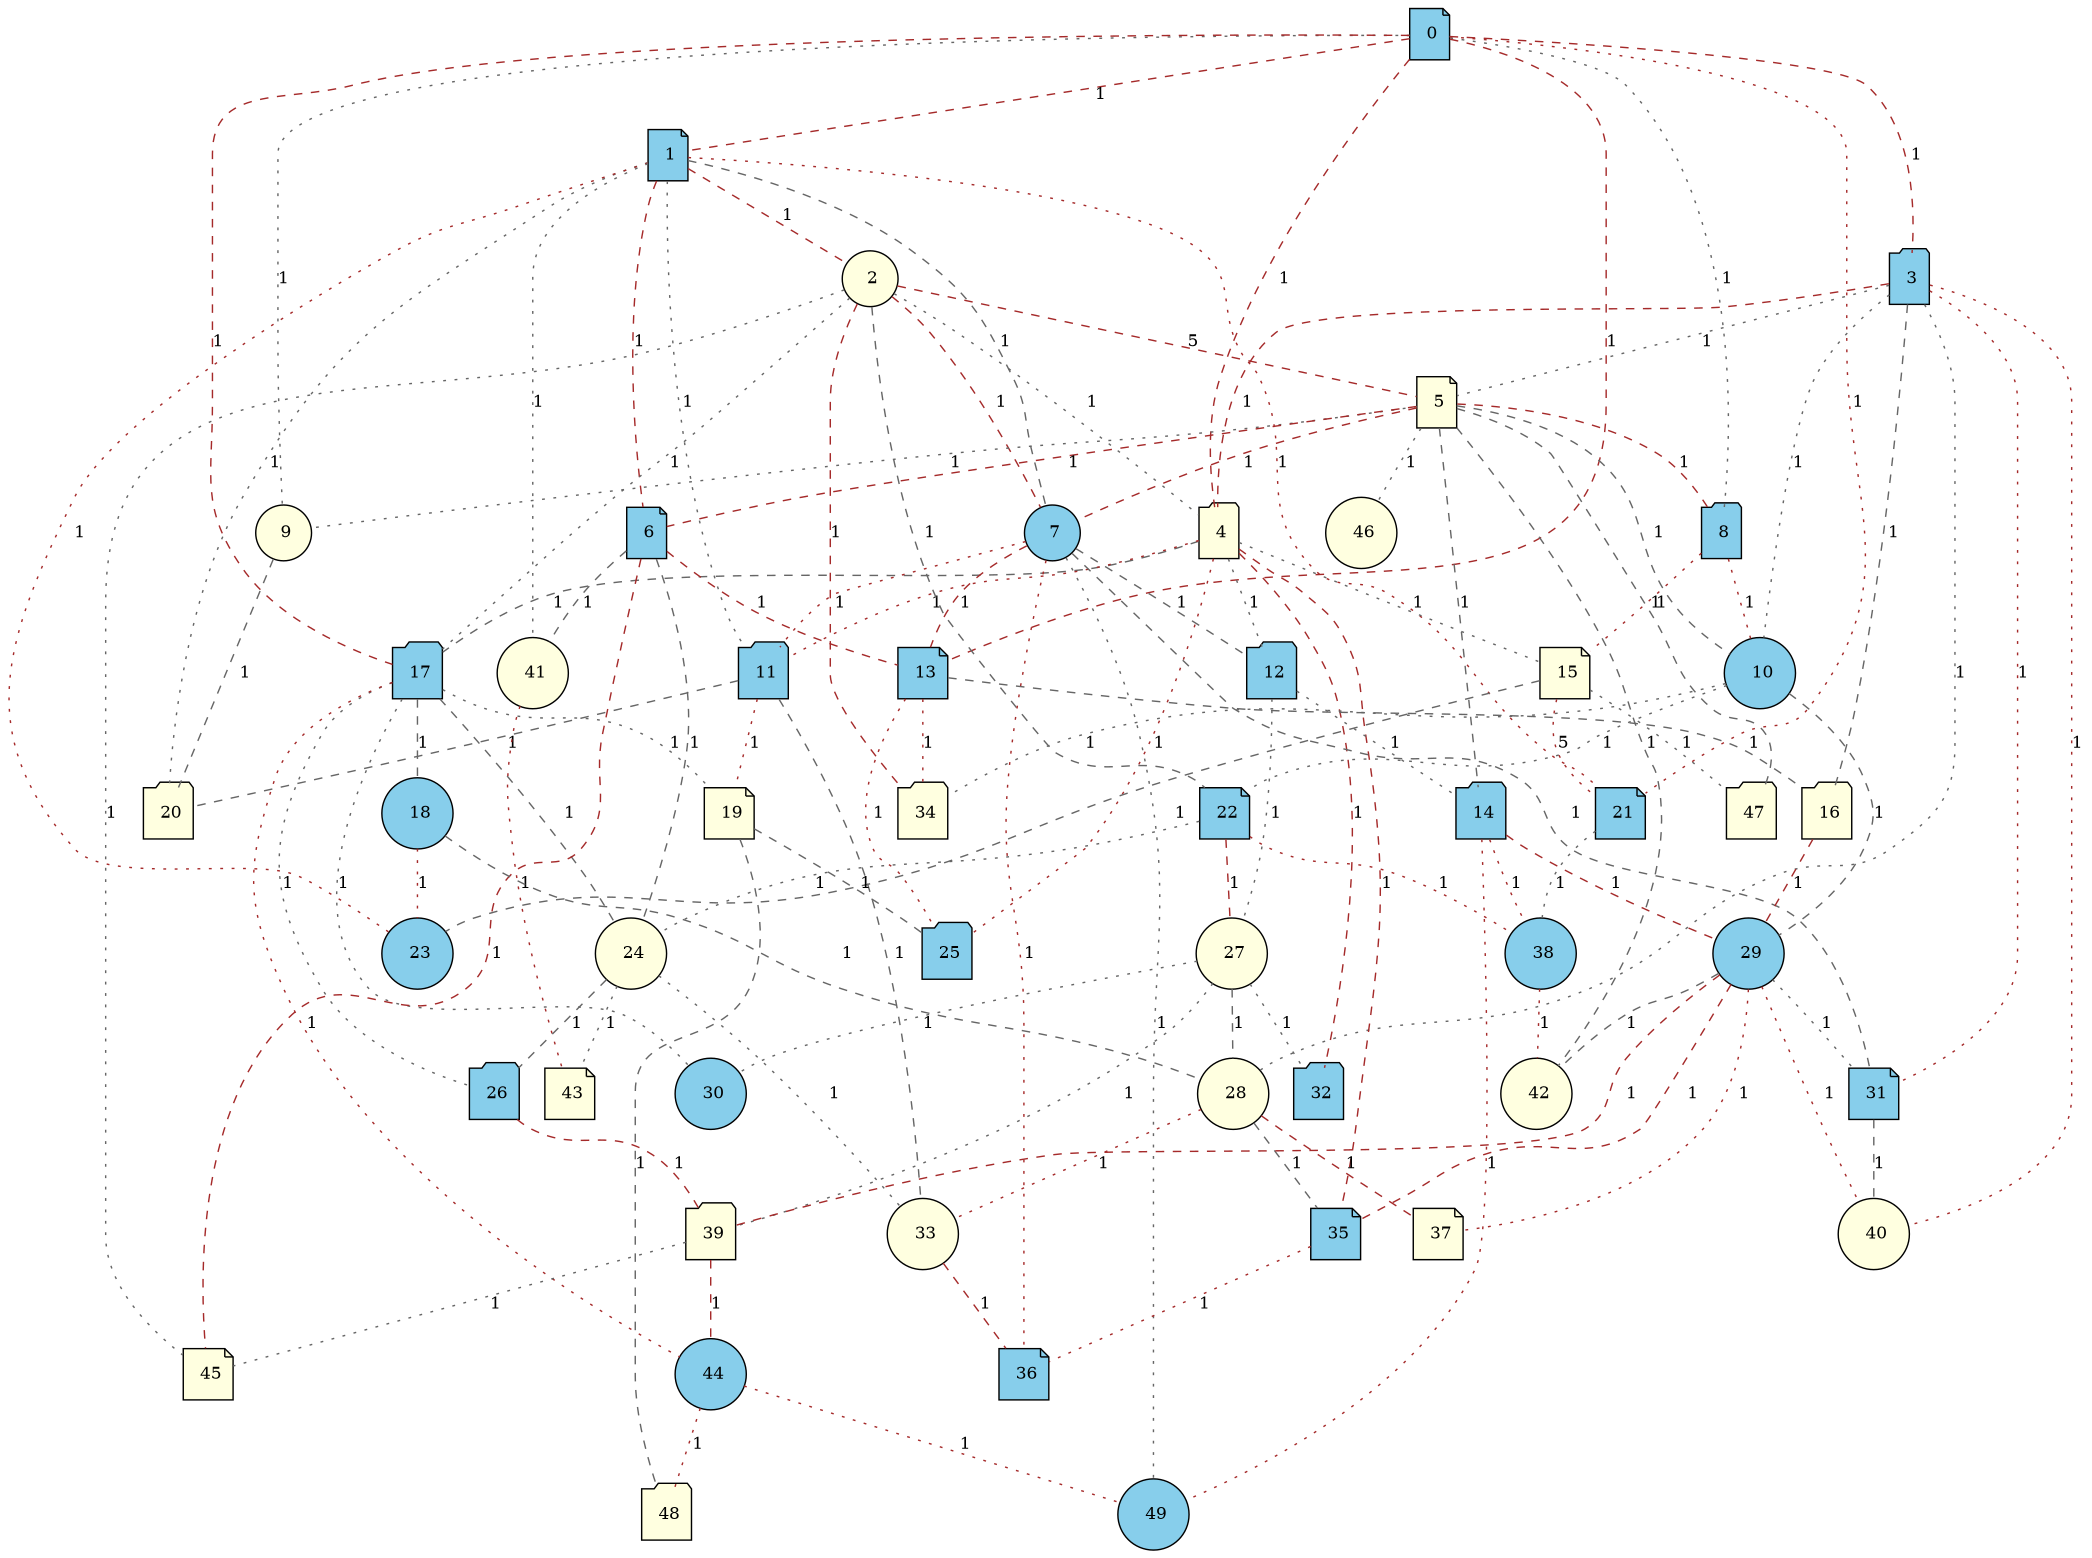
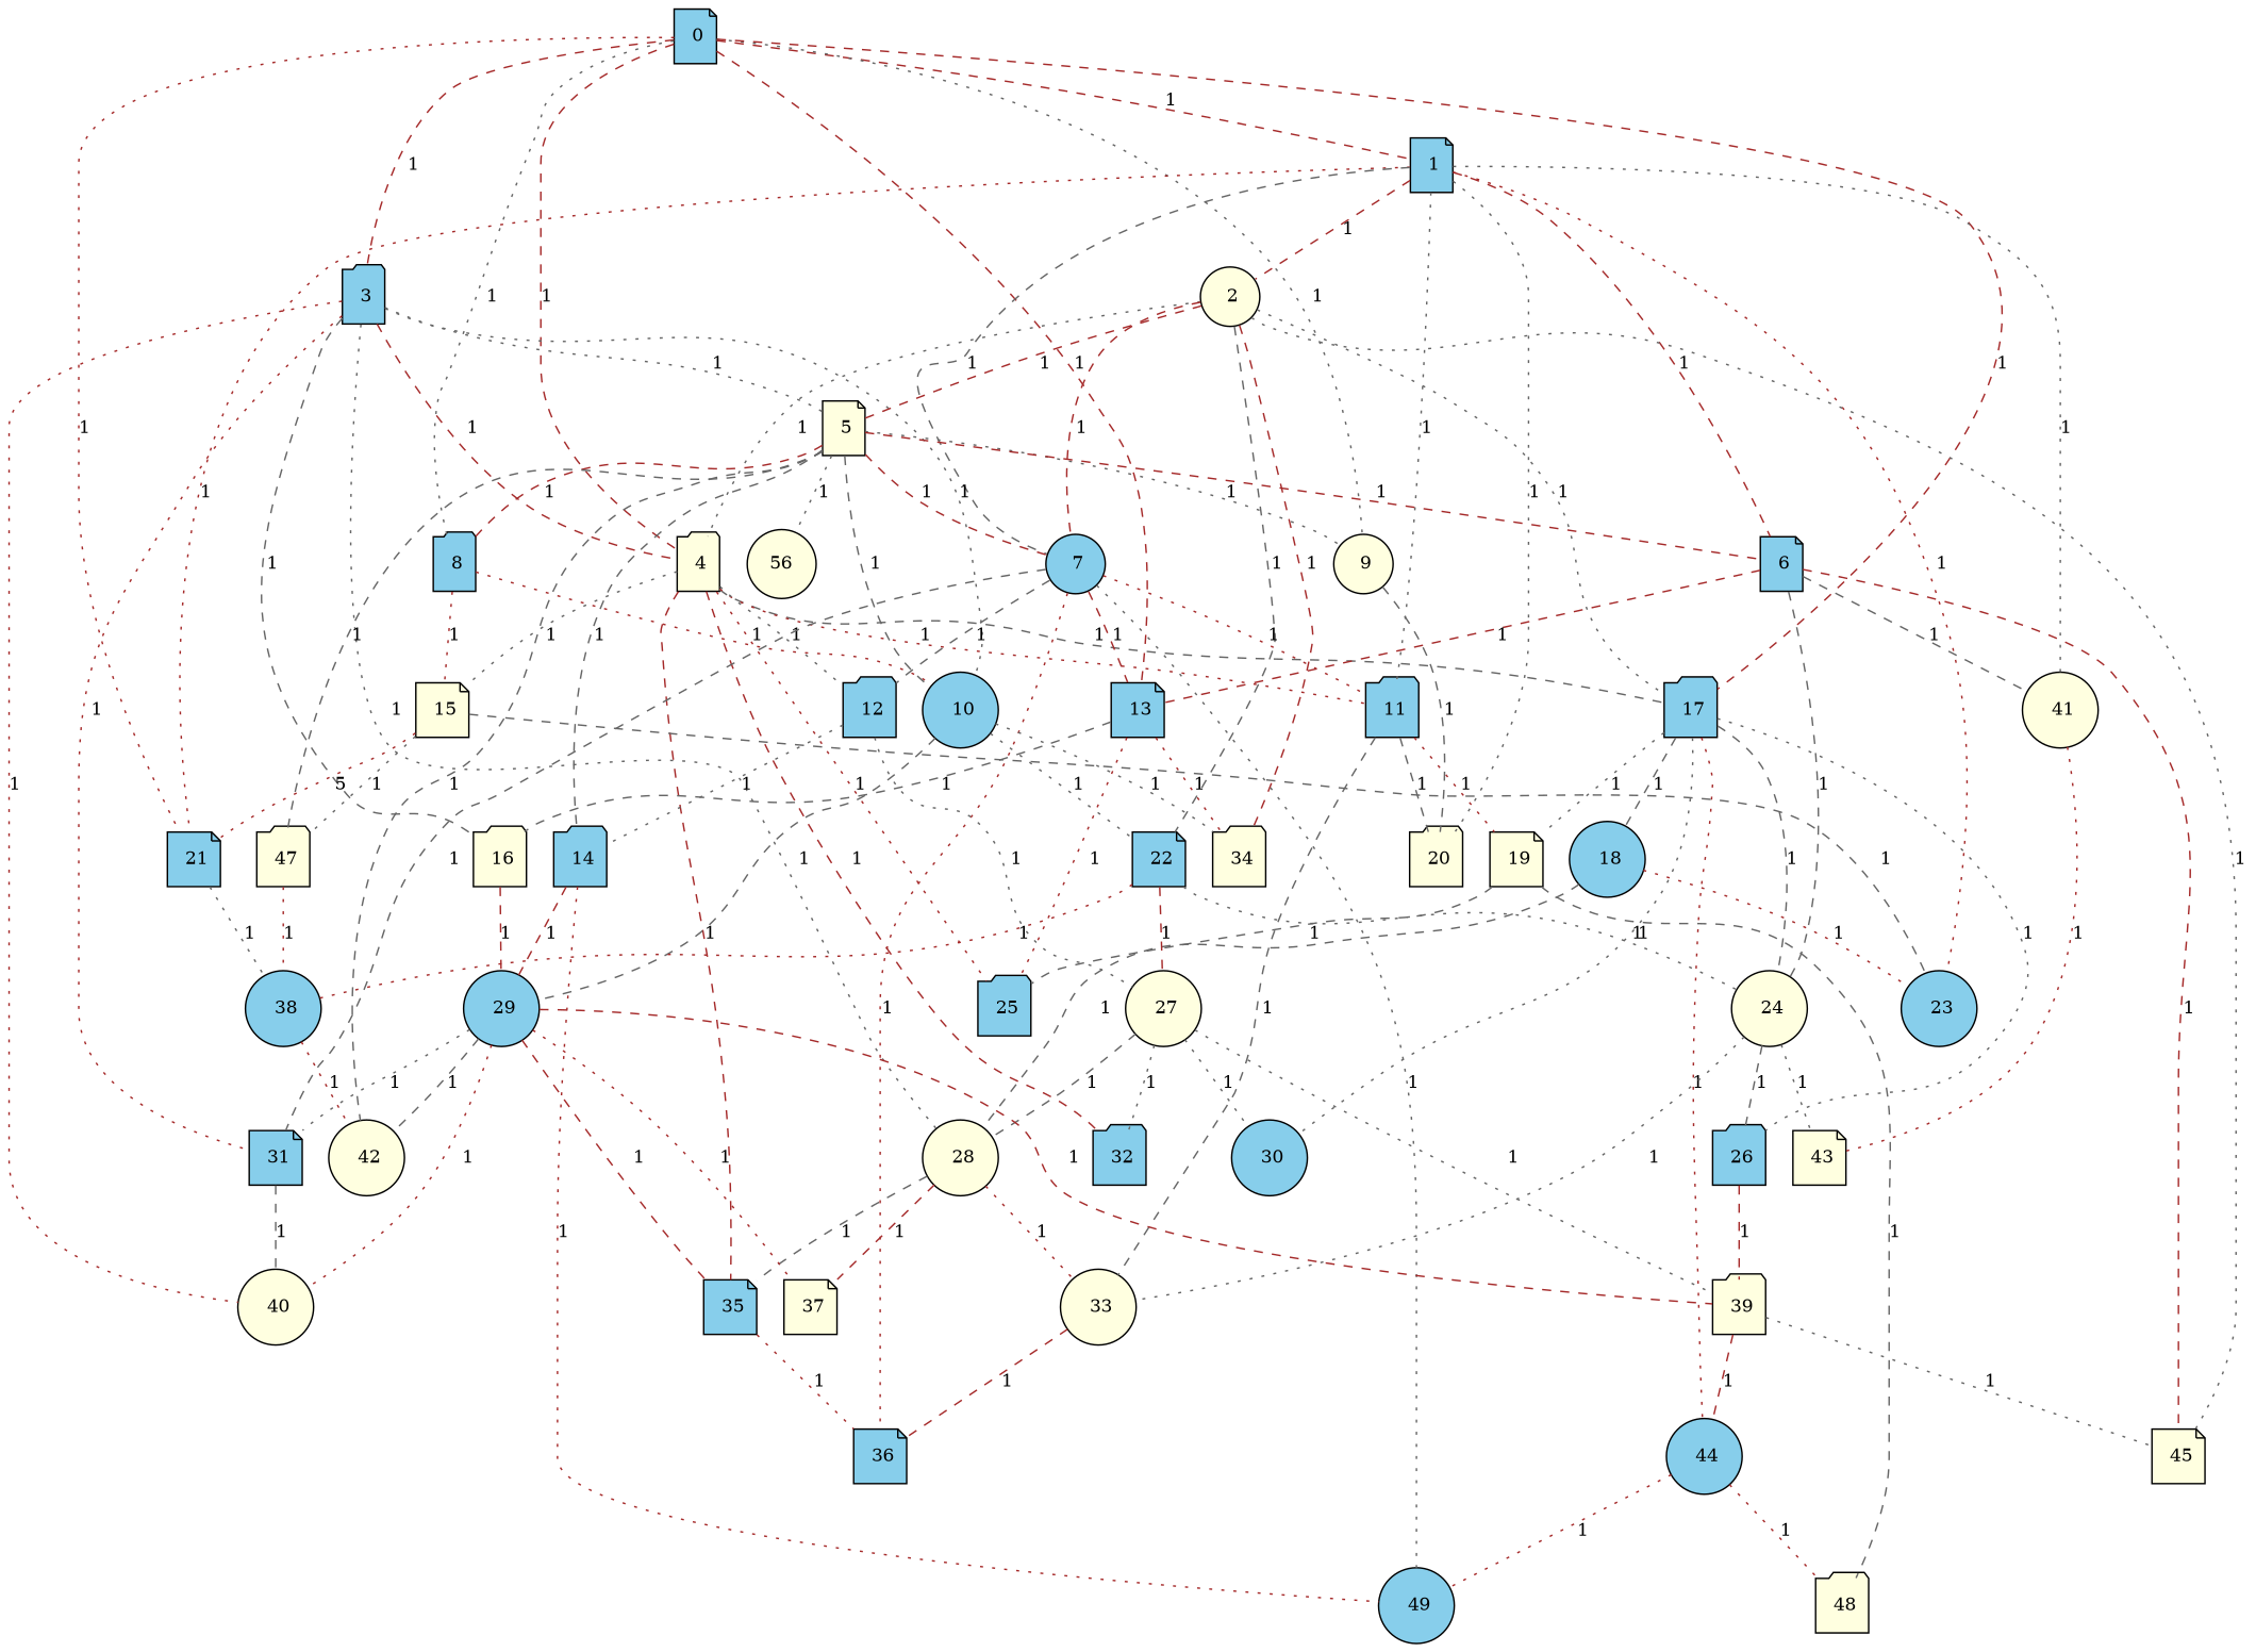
  graph {
    fixedsize="true;"
    node [color=black fillcolor=skyblue fontsize=12 hight=.12 shape=circle style=filled]
    edge [color=gray40 fontsize=12 style=dotted]
    n1 [label=" 0" shape=note width=.12]
    n2 [label=" 1" shape=note width=.12]
    n3 [label=" 3" shape=folder width=.12]
    n4 [fillcolor=lightyellow label=" 4" shape=folder width=.12]
    n5 [label=" 8" shape=folder width=.12]
    n6 [fillcolor=lightyellow label=" 9" width=.12]
    n7 [label=" 13" shape=note width=.12]
    n8 [label=" 17" shape=folder width=.12]
    n9 [label=" 21" shape=note width=.12]
    n10 [fillcolor=lightyellow label=" 2" width=.12]
    n11 [label=" 6" shape=note width=.12]
    n12 [label=" 7" width=.12]
    n13 [label=" 11" shape=folder width=.12]
    n14 [fillcolor=lightyellow label=" 20" shape=folder width=.12]
    n15 [label=" 23" width=.12]
    n16 [fillcolor=lightyellow label=" 41" width=.12]
    n17 [fillcolor=lightyellow label=" 5" shape=note width=.12]
    n18 [label=" 10" width=.12]
    n19 [fillcolor=lightyellow label=" 16" shape=folder width=.12]
    n20 [fillcolor=lightyellow label=" 28" width=.12]
    n21 [label=" 31" shape=note width=.12]
    n22 [fillcolor=lightyellow label=" 40" width=.12]
    n23 [label=" 12" shape=folder width=.12]
    n24 [fillcolor=lightyellow label=" 15" shape=note width=.12]
    n25 [label=" 25" shape=folder width=.12]
    n26 [label=" 32" shape=folder width=.12]
    n27 [label=" 35" shape=note width=.12]
    n28 [fillcolor=lightyellow label=" 34" shape=folder width=.12]
    n29 [label=" 18" width=.12]
    n30 [fillcolor=lightyellow label=" 24" width=.12]
    n31 [fillcolor=lightyellow label=" 19" shape=note width=.12]
    n32 [label=" 26" shape=folder width=.12]
    n33 [label=" 30" width=.12]
    n34 [label=" 44" width=.12]
    n35 [label=" 38" width=.12]
    n36 [label=" 22" shape=note width=.12]
    n37 [fillcolor=lightyellow label=" 45" shape=note width=.12]
    n38 [label=" 36" shape=note width=.12]
    n39 [label=" 49" width=.12]
    n40 [fillcolor=lightyellow label=" 33" width=.12]
    n41 [fillcolor=lightyellow label=" 43" shape=note width=.12]
    n42 [label=" 14" shape=folder width=.12]
    n43 [fillcolor=lightyellow label=" 42" width=.12]
-   n44 [fillcolor=lightyellow label=" 46" width=.12]
+   n44 [fillcolor=lightyellow label=56 width=.12]
    n45 [fillcolor=lightyellow label=" 47" shape=folder width=.12]
    n46 [fillcolor=lightyellow label=" 27" width=.12]
    n47 [label=" 29" width=.12]
    n48 [fillcolor=lightyellow label=" 37" shape=note width=.12]
    n49 [fillcolor=lightyellow label=" 39" shape=folder width=.12]
    n50 [fillcolor=lightyellow label=" 48" shape=folder width=.12]
    n1 -- n2 [color=brown label=1 style=dashed]
    n1 -- n3 [color=brown label=1 style=dashed]
    n1 -- n4 [color=brown label=1 style=dashed]
    n1 -- n5 [label=1]
    n1 -- n6 [label=1]
    n1 -- n7 [color=brown label=1 style=dashed]
    n1 -- n8 [color=brown label=1 style=dashed]
    n1 -- n9 [color=brown label=1]
    n2 -- n9 [color=brown label=1]
    n2 -- n10 [color=brown label=1 style=dashed]
    n2 -- n11 [color=brown label=1 style=dashed]
    n2 -- n12 [label=1 style=dashed]
    n2 -- n13 [label=1]
    n2 -- n14 [label=1]
    n2 -- n15 [color=brown label=1]
    n2 -- n16 [label=1]
    n3 -- n4 [color=brown label=1 style=dashed]
    n3 -- n17 [label=1]
    n3 -- n18 [label=1]
    n3 -- n19 [label=1 style=dashed]
    n3 -- n20 [label=1]
    n3 -- n21 [color=brown label=1]
    n3 -- n22 [color=brown label=1]
    n4 -- n8 [label=1 style=dashed]
    n4 -- n13 [color=brown label=1]
    n4 -- n23 [label=1]
    n4 -- n24 [label=1]
    n4 -- n25 [color=brown label=1]
    n4 -- n26 [color=brown label=1 style=dashed]
    n4 -- n27 [color=brown label=1 style=dashed]
    n5 -- n18 [color=brown label=1]
    n5 -- n24 [color=brown label=1]
    n6 -- n14 [label=1 style=dashed]
    n7 -- n19 [label=1 style=dashed]
    n7 -- n25 [color=brown label=1]
    n7 -- n28 [color=brown label=1]
    n8 -- n29 [label=1 style=dashed]
    n8 -- n30 [label=1 style=dashed]
    n8 -- n31 [label=1]
    n8 -- n32 [label=1]
    n8 -- n33 [label=1]
    n8 -- n34 [color=brown label=1]
    n9 -- n35 [label=1]
    n10 -- n4 [label=1]
    n10 -- n8 [label=1]
    n10 -- n12 [color=brown label=1 style=dashed]
-   n10 -- n17 [color=brown label=5 style=dashed]
+   n10 -- n17 [color=brown label=1 style=dashed]
    n10 -- n28 [color=brown label=1 style=dashed]
    n10 -- n36 [label=1 style=dashed]
    n10 -- n37 [label=1]
    n11 -- n7 [color=brown label=1 style=dashed]
    n11 -- n16 [label=1 style=dashed]
    n11 -- n30 [label=1 style=dashed]
    n11 -- n37 [color=brown label=1 style=dashed]
    n12 -- n7 [color=brown label=1 style=dashed]
    n12 -- n13 [color=brown label=1]
    n12 -- n21 [label=1 style=dashed]
    n12 -- n23 [label=1 style=dashed]
    n12 -- n38 [color=brown label=1]
    n12 -- n39 [label=1]
    n13 -- n14 [label=1 style=dashed]
    n13 -- n31 [color=brown label=1]
    n13 -- n40 [label=1 style=dashed]
    n16 -- n41 [color=brown label=1]
    n17 -- n5 [color=brown label=1 style=dashed]
    n17 -- n6 [label=1]
    n17 -- n11 [color=brown label=1 style=dashed]
    n17 -- n12 [color=brown label=1 style=dashed]
    n17 -- n18 [label=1 style=dashed]
    n17 -- n42 [label=1 style=dashed]
    n17 -- n43 [label=1 style=dashed]
    n17 -- n44 [label=1]
    n17 -- n45 [label=1 style=dashed]
    n18 -- n28 [label=1]
    n18 -- n36 [label=1]
    n18 -- n47 [label=1 style=dashed]
    n19 -- n47 [color=brown label=1 style=dashed]
    n20 -- n27 [label=1 style=dashed]
    n20 -- n40 [color=brown label=1]
    n20 -- n48 [color=brown label=1 style=dashed]
    n21 -- n22 [label=1 style=dashed]
    n23 -- n42 [label=1]
    n23 -- n46 [label=1]
    n24 -- n9 [color=brown label=5]
    n24 -- n15 [label=1 style=dashed]
    n24 -- n45 [label=1]
    n27 -- n38 [color=brown label=1]
    n29 -- n15 [color=brown label=1]
    n29 -- n20 [label=1 style=dashed]
    n30 -- n32 [label=1 style=dashed]
    n30 -- n40 [label=1]
    n30 -- n41 [label=1]
    n31 -- n25 [label=1 style=dashed]
    n31 -- n50 [label=1 style=dashed]
    n32 -- n49 [color=brown label=1 style=dashed]
    n34 -- n39 [color=brown label=1]
    n34 -- n50 [color=brown label=1]
    n35 -- n43 [color=brown label=1]
    n36 -- n30 [label=1]
    n36 -- n35 [color=brown label=1]
    n36 -- n46 [color=brown label=1 style=dashed]
    n40 -- n38 [color=brown label=1 style=dashed]
-   n42 -- n35 [color=brown label=1]
+   n45 -- n35 [color=brown label=1]
    n42 -- n39 [color=brown label=1]
    n42 -- n47 [color=brown label=1 style=dashed]
    n46 -- n20 [label=1 style=dashed]
    n46 -- n26 [label=1]
    n46 -- n33 [label=1]
    n46 -- n49 [label=1]
    n47 -- n21 [label=1]
    n47 -- n22 [color=brown label=1]
    n47 -- n27 [color=brown label=1 style=dashed]
    n47 -- n43 [label=1 style=dashed]
    n47 -- n48 [color=brown label=1]
    n47 -- n49 [color=brown label=1 style=dashed]
    n49 -- n34 [color=brown label=1 style=dashed]
    n49 -- n37 [label=1]
  }
